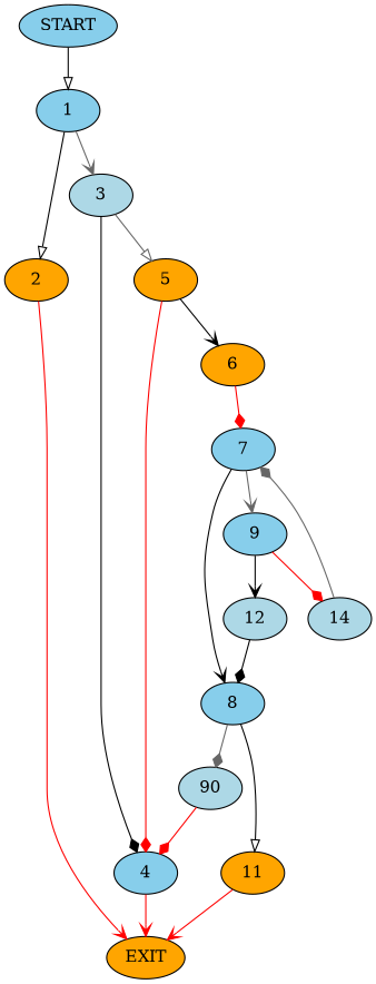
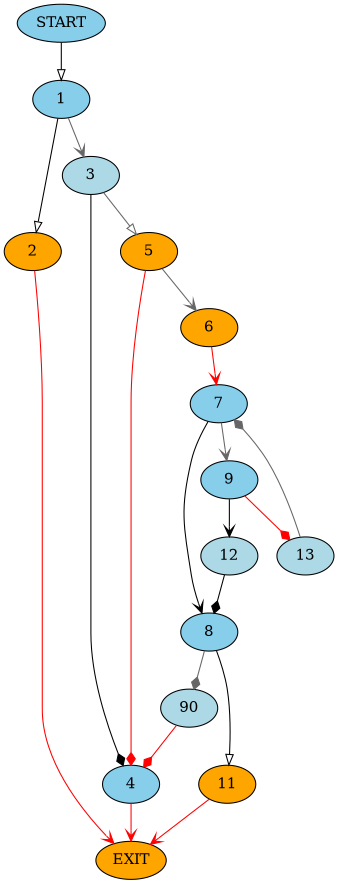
  digraph {
    node [fillcolor=skyblue style=filled]
    edge [arrowhead=vee color=black]
    n1 [label=START]
    1
    2 [fillcolor=orange]
    3 [fillcolor=lightblue]
    n5 [fillcolor=orange label=EXIT]
    4
    5 [fillcolor=orange]
    6 [fillcolor=orange]
    7
    8
    9
    n12 [fillcolor=lightblue label=90]
    11 [fillcolor=orange]
    12 [fillcolor=lightblue]
-   13 [fillcolor=lightblue label=14]
+   13 [fillcolor=lightblue]
    n1 -> 1 [arrowhead=onormal]
    1 -> 2 [arrowhead=onormal]
    1 -> 3 [color=gray40]
    2 -> n5 [color=red]
    3 -> 4 [arrowhead=diamond]
    3 -> 5 [arrowhead=onormal color=gray40]
    4 -> n5 [color=red]
    5 -> 4 [arrowhead=diamond color=red]
-   5 -> 6
-   6 -> 7 [arrowhead=diamond color=red]
+   5 -> 6 [color=gray40]
+   6 -> 7 [color=red]
    7 -> 8
    7 -> 9 [color=gray40]
    8 -> n12 [arrowhead=diamond color=gray40]
    8 -> 11 [arrowhead=onormal]
    9 -> 12
    9 -> 13 [arrowhead=diamond color=red]
    n12 -> 4 [arrowhead=diamond color=red]
    11 -> n5 [color=red]
    12 -> 8 [arrowhead=diamond]
    13 -> 7 [arrowhead=diamond color=gray40]
  }
